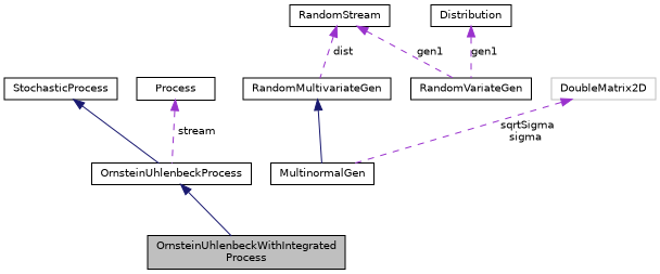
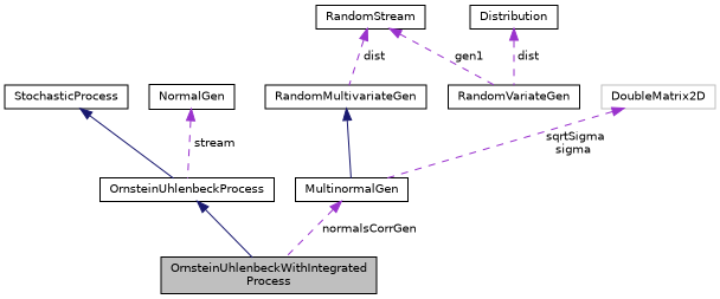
  digraph {
    node [color=black fontname=Helvetica fontsize=10 shape=record]
    edge [color=darkorchid3 dir=back fontname=Helvetica fontsize=10 labelfontname=Helvetica labelfontsize=10 style=dashed]
    n1 [fillcolor=grey75 fontcolor=black height=0.2 label="OrnsteinUhlenbeckWithIntegrated\lProcess" style=filled width=0.4]
    n2 [height=0.2 label=OrnsteinUhlenbeckProcess width=0.4]
    n3 [height=0.2 label=StochasticProcess width=0.4]
-   n4 [height=0.2 label=Process width=0.4]
+   n4 [height=0.2 label=NormalGen width=0.4]
    n5 [height=0.2 label=RandomVariateGen width=0.4]
    n6 [height=0.2 label=RandomMultivariateGen width=0.4]
    n7 [height=0.2 label=MultinormalGen width=0.4]
    n8 [height=0.2 label=Distribution width=0.4]
    n9 [height=0.2 label=RandomStream width=0.4]
    n10 [color=grey75 height=0.2 label=DoubleMatrix2D width=0.4]
    n2 -> n1 [color=midnightblue style=solid]
    n3 -> n2 [color=midnightblue style=solid]
    n4 -> n2 [label=" stream"]
    n6 -> n7 [color=midnightblue style=solid]
-   n8 -> n5 [label=" gen1"]
+   n7 -> n1 [label=" normalsCorrGen"]
+   n8 -> n5 [label=" dist"]
    n9 -> n5 [label=" gen1"]
    n9 -> n6 [label=" dist"]
    n10 -> n7 [label=" sqrtSigma\nsigma"]
  }
